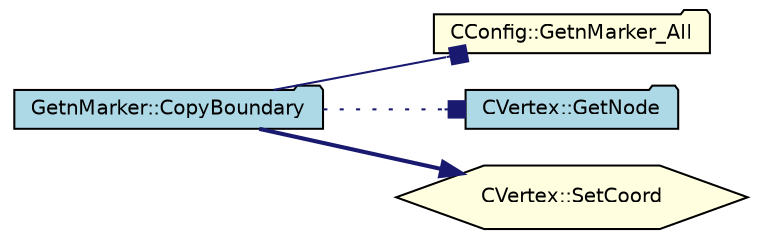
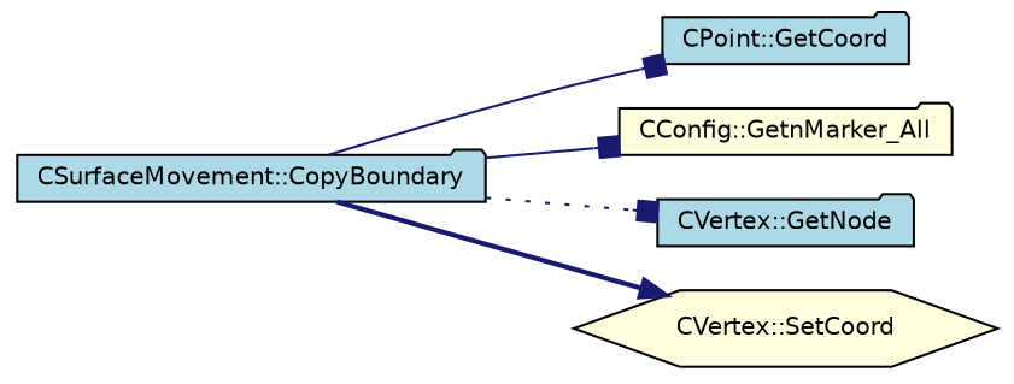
  digraph {
    rankdir=LR
    node [color=black fillcolor=lightblue fontname=Helvetica fontsize=10 shape=folder style=filled]
    edge [arrowhead=box color=midnightblue fontname=Helvetica fontsize=10 labelfontname=Helvetica labelfontsize=10 style=solid]
-   n1 [fontcolor=black height=0.2 label="GetnMarker::CopyBoundary" width=0.4]
+   n1 [fontcolor=black height=0.2 label="CSurfaceMovement::CopyBoundary" width=0.4]
+   n2 [height=0.2 label="CPoint::GetCoord" width=0.4]
    n3 [fillcolor=lightyellow height=0.2 label="CConfig::GetnMarker_All" width=0.4]
    n4 [height=0.2 label="CVertex::GetNode" width=0.4]
    n5 [fillcolor=lightyellow height=0.2 label="CVertex::SetCoord" shape=hexagon width=0.4]
+   n1 -> n2
    n1 -> n3
    n1 -> n4 [style=dotted]
    n1 -> n5 [arrowhead=normal style=bold]
  }
